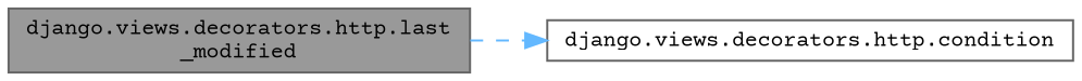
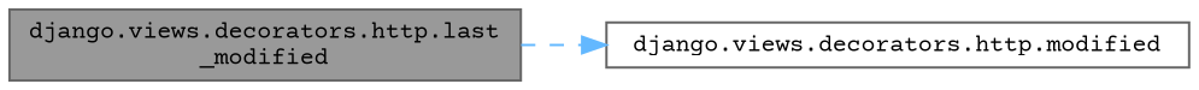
  digraph {
    rankdir=LR
    fontname="Courier Prime"
    node [fontname="Courier Prime" fontsize=10 shape=box style=filled]
    n1 [color=gray40 fillcolor=grey60 fontcolor=black height=0.2 label="django.views.decorators.http.last\l_modified" width=0.4]
-   n2 [color=grey40 fillcolor=white height=0.2 label="django.views.decorators.http.condition" width=0.4]
+   n2 [color=grey40 fillcolor=white height=0.2 label="django.views.decorators.http.modified" width=0.4]
    n1 -> n2 [color=steelblue1 fontname="Courier Prime" fontsize=10 labelfontname=Helvetica labelfontsize=10 style=dashed]
  }
